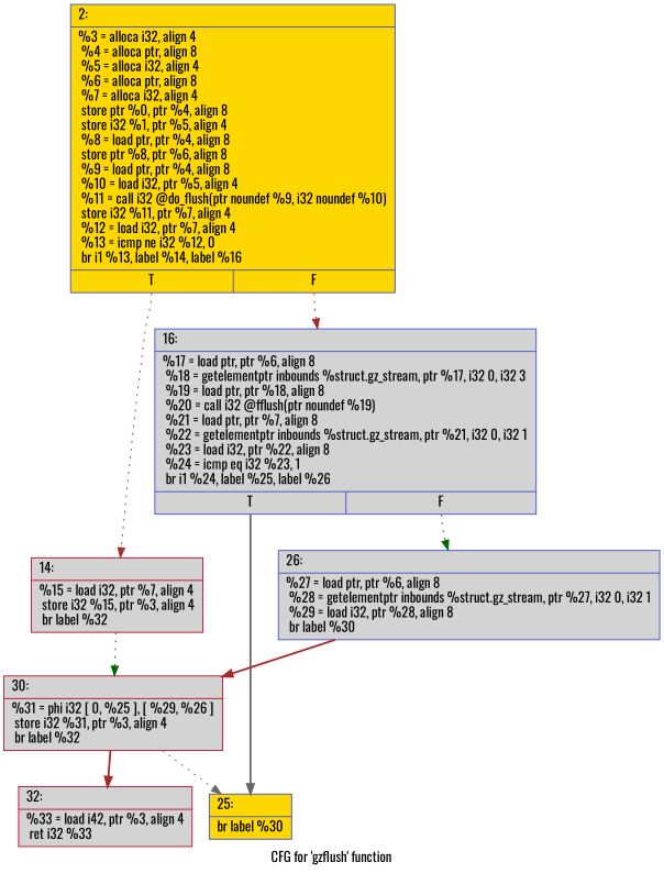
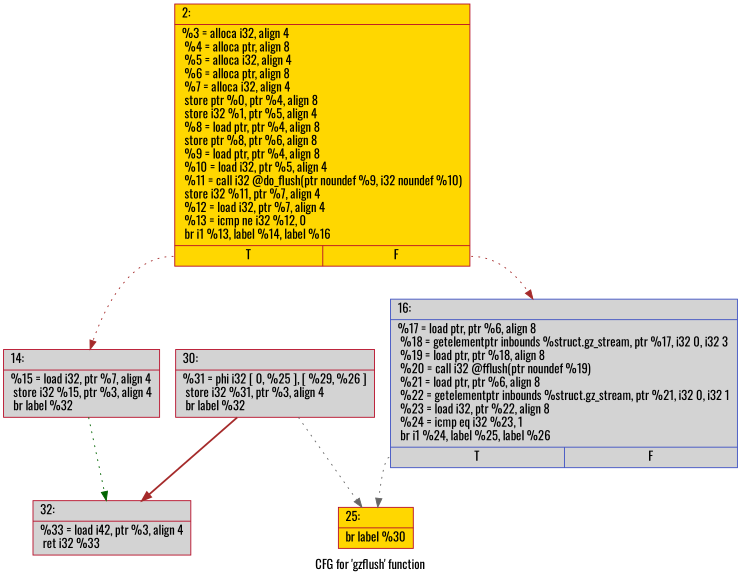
  digraph {
    fontname=Oswald
    label="CFG for 'gzflush' function"
    node [color="#b70d28ff" fillcolor=lightgrey fontname=Oswald shape=record style=filled]
    edge [color=brown fontname=Oswald style=dotted]
-   n1 [color="#3d50c3ff" fillcolor=gold label="{2:\l|  %3 = alloca i32, align 4\l  %4 = alloca ptr, align 8\l  %5 = alloca i32, align 4\l  %6 = alloca ptr, align 8\l  %7 = alloca i32, align 4\l  store ptr %0, ptr %4, align 8\l  store i32 %1, ptr %5, align 4\l  %8 = load ptr, ptr %4, align 8\l  store ptr %8, ptr %6, align 8\l  %9 = load ptr, ptr %4, align 8\l  %10 = load i32, ptr %5, align 4\l  %11 = call i32 @do_flush(ptr noundef %9, i32 noundef %10)\l  store i32 %11, ptr %7, align 4\l  %12 = load i32, ptr %7, align 4\l  %13 = icmp ne i32 %12, 0\l  br i1 %13, label %14, label %16\l|{<s0>T|<s1>F}}"]
+   n1 [fillcolor=gold label="{2:\l|  %3 = alloca i32, align 4\l  %4 = alloca ptr, align 8\l  %5 = alloca i32, align 4\l  %6 = alloca ptr, align 8\l  %7 = alloca i32, align 4\l  store ptr %0, ptr %4, align 8\l  store i32 %1, ptr %5, align 4\l  %8 = load ptr, ptr %4, align 8\l  store ptr %8, ptr %6, align 8\l  %9 = load ptr, ptr %4, align 8\l  %10 = load i32, ptr %5, align 4\l  %11 = call i32 @do_flush(ptr noundef %9, i32 noundef %10)\l  store i32 %11, ptr %7, align 4\l  %12 = load i32, ptr %7, align 4\l  %13 = icmp ne i32 %12, 0\l  br i1 %13, label %14, label %16\l|{<s0>T|<s1>F}}"]
    n2 [label="{14:\l|  %15 = load i32, ptr %7, align 4\l  store i32 %15, ptr %3, align 4\l  br label %32\l}"]
-   n3 [color="#3d50c3ff" label="{16:\l|  %17 = load ptr, ptr %6, align 8\l  %18 = getelementptr inbounds %struct.gz_stream, ptr %17, i32 0, i32 3\l  %19 = load ptr, ptr %18, align 8\l  %20 = call i32 @fflush(ptr noundef %19)\l  %21 = load ptr, ptr %7, align 8\l  %22 = getelementptr inbounds %struct.gz_stream, ptr %21, i32 0, i32 1\l  %23 = load i32, ptr %22, align 8\l  %24 = icmp eq i32 %23, 1\l  br i1 %24, label %25, label %26\l|{<s0>T|<s1>F}}"]
+   n3 [color="#3d50c3ff" label="{16:\l|  %17 = load ptr, ptr %6, align 8\l  %18 = getelementptr inbounds %struct.gz_stream, ptr %17, i32 0, i32 3\l  %19 = load ptr, ptr %18, align 8\l  %20 = call i32 @fflush(ptr noundef %19)\l  %21 = load ptr, ptr %6, align 8\l  %22 = getelementptr inbounds %struct.gz_stream, ptr %21, i32 0, i32 1\l  %23 = load i32, ptr %22, align 8\l  %24 = icmp eq i32 %23, 1\l  br i1 %24, label %25, label %26\l|{<s0>T|<s1>F}}"]
    n4 [label="{32:\l|  %33 = load i42, ptr %3, align 4\l  ret i32 %33\l}"]
-   n5 [color="#3d50c3ff" fillcolor=gold label="{25:\l|  br label %30\l}"]
-   n6 [color="#3d50c3ff" label="{26:\l|  %27 = load ptr, ptr %6, align 8\l  %28 = getelementptr inbounds %struct.gz_stream, ptr %27, i32 0, i32 1\l  %29 = load i32, ptr %28, align 8\l  br label %30\l}"]
+   n5 [fillcolor=gold label="{25:\l|  br label %30\l}"]
    n7 [label="{30:\l|  %31 = phi i32 [ 0, %25 ], [ %29, %26 ]\l  store i32 %31, ptr %3, align 4\l  br label %32\l}"]
    n1 -> n2 [tailport=s0]
    n1 -> n3 [tailport=s1]
-   n2 -> n7 [color=darkgreen]
-   n3 -> n5 [color=gray40 style=bold tailport=s0]
-   n3 -> n6 [color=darkgreen tailport=s1]
-   n6 -> n7 [style=bold]
+   n2 -> n4 [color=darkgreen]
+   n3 -> n5 [color=gray40 tailport=s0]
    n7 -> n4 [style=bold]
    n7 -> n5 [color=gray40]
  }
